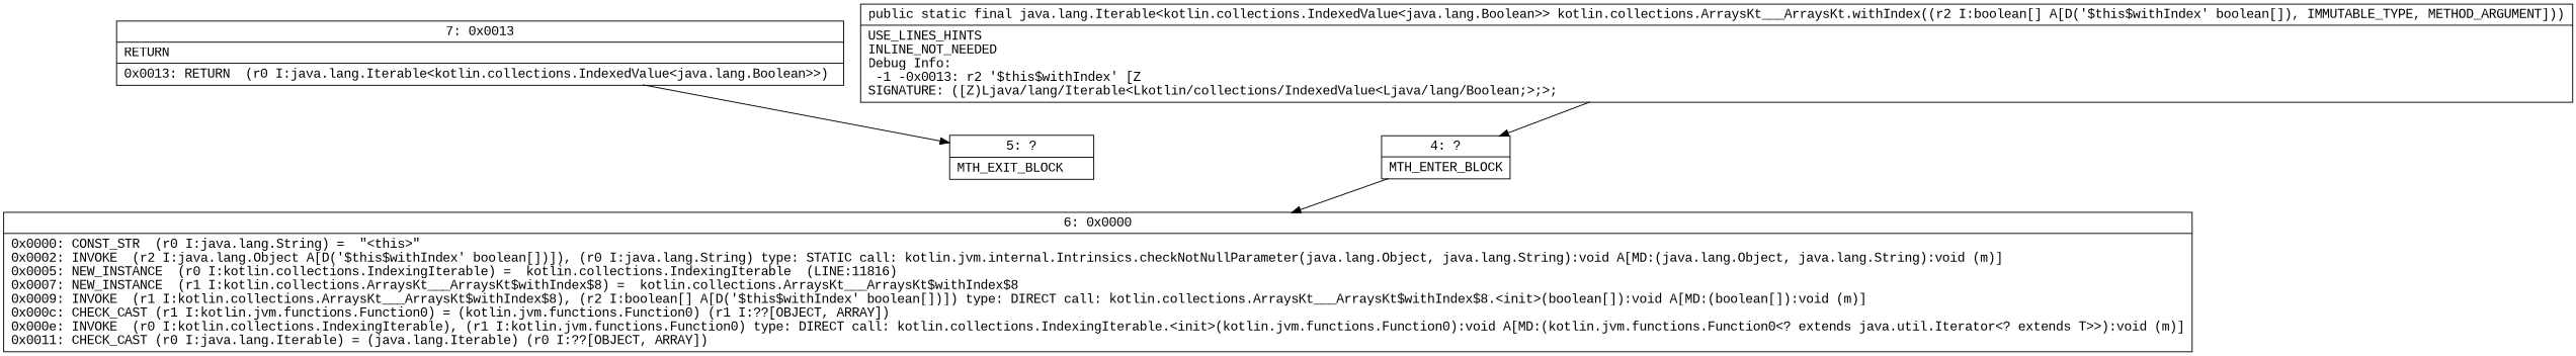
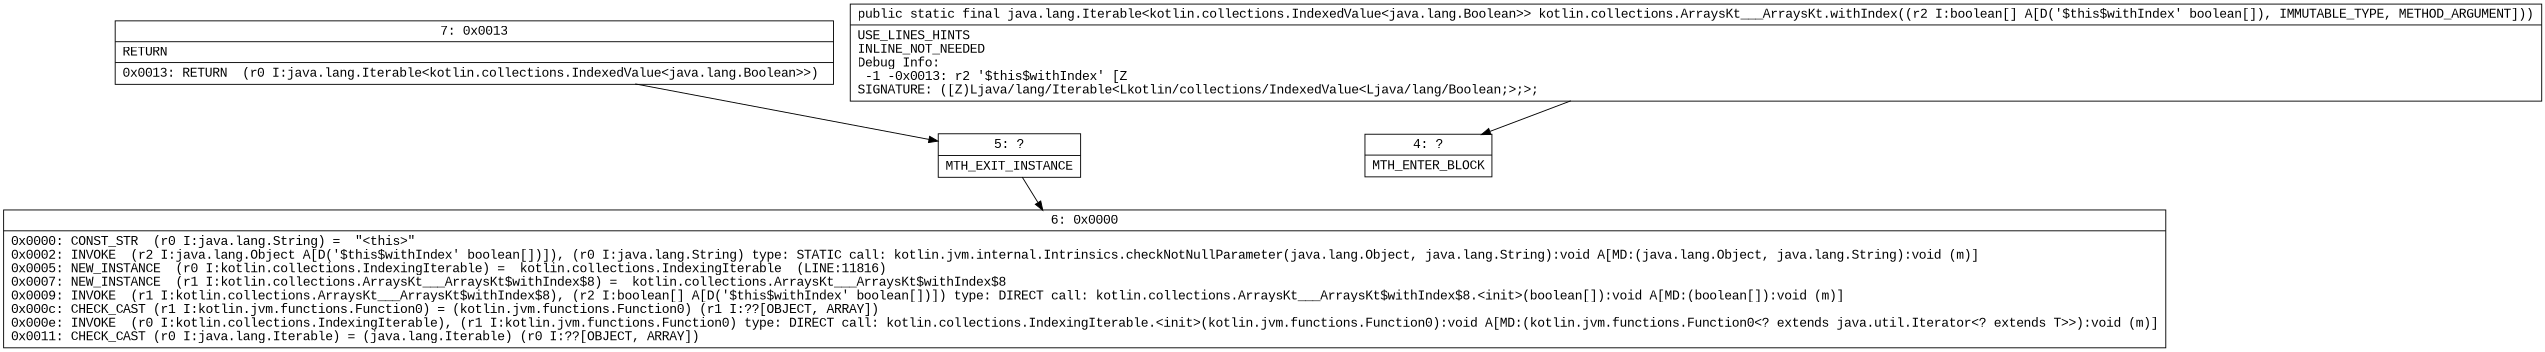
  digraph {
    fontname="Liberation Mono"
    node [fontname="Liberation Mono" shape=record]
    edge [fontname="Liberation Mono"]
    n1 [label="{4\:\ ?|MTH_ENTER_BLOCK\l}"]
    n2 [label="{6\:\ 0x0000|0x0000: CONST_STR  (r0 I:java.lang.String) =  \"\<this\>\" \l0x0002: INVOKE  (r2 I:java.lang.Object A[D('$this$withIndex' boolean[])]), (r0 I:java.lang.String) type: STATIC call: kotlin.jvm.internal.Intrinsics.checkNotNullParameter(java.lang.Object, java.lang.String):void A[MD:(java.lang.Object, java.lang.String):void (m)]\l0x0005: NEW_INSTANCE  (r0 I:kotlin.collections.IndexingIterable) =  kotlin.collections.IndexingIterable  (LINE:11816)\l0x0007: NEW_INSTANCE  (r1 I:kotlin.collections.ArraysKt___ArraysKt$withIndex$8) =  kotlin.collections.ArraysKt___ArraysKt$withIndex$8 \l0x0009: INVOKE  (r1 I:kotlin.collections.ArraysKt___ArraysKt$withIndex$8), (r2 I:boolean[] A[D('$this$withIndex' boolean[])]) type: DIRECT call: kotlin.collections.ArraysKt___ArraysKt$withIndex$8.\<init\>(boolean[]):void A[MD:(boolean[]):void (m)]\l0x000c: CHECK_CAST (r1 I:kotlin.jvm.functions.Function0) = (kotlin.jvm.functions.Function0) (r1 I:??[OBJECT, ARRAY]) \l0x000e: INVOKE  (r0 I:kotlin.collections.IndexingIterable), (r1 I:kotlin.jvm.functions.Function0) type: DIRECT call: kotlin.collections.IndexingIterable.\<init\>(kotlin.jvm.functions.Function0):void A[MD:(kotlin.jvm.functions.Function0\<? extends java.util.Iterator\<? extends T\>\>):void (m)]\l0x0011: CHECK_CAST (r0 I:java.lang.Iterable) = (java.lang.Iterable) (r0 I:??[OBJECT, ARRAY]) \l}"]
    n3 [label="{7\:\ 0x0013|RETURN\l|0x0013: RETURN  (r0 I:java.lang.Iterable\<kotlin.collections.IndexedValue\<java.lang.Boolean\>\>) \l}"]
-   n4 [label="{5\:\ ?|MTH_EXIT_BLOCK\l}"]
+   n4 [label="{5\:\ ?|MTH_EXIT_INSTANCE\l}"]
    n5 [label="{public static final java.lang.Iterable\<kotlin.collections.IndexedValue\<java.lang.Boolean\>\> kotlin.collections.ArraysKt___ArraysKt.withIndex((r2 I:boolean[] A[D('$this$withIndex' boolean[]), IMMUTABLE_TYPE, METHOD_ARGUMENT]))  | USE_LINES_HINTS\lINLINE_NOT_NEEDED\lDebug Info:\l  \-1 \-0x0013: r2 '$this$withIndex' [Z\lSIGNATURE: ([Z)Ljava\/lang\/Iterable\<Lkotlin\/collections\/IndexedValue\<Ljava\/lang\/Boolean;\>;\>;\l}"]
-   n1 -> n2
+   n4 -> n2
    n3 -> n4
    n5 -> n1
  }
